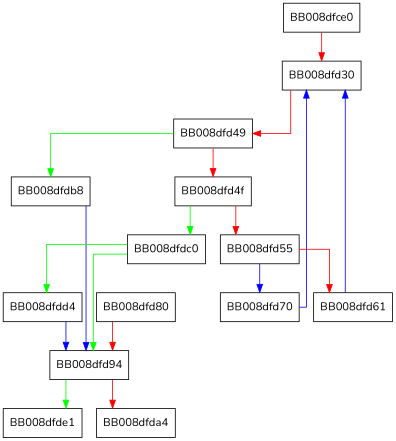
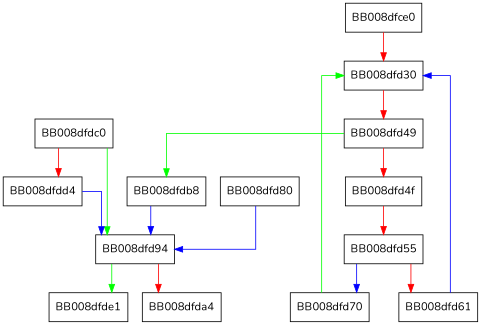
  digraph {
    fontname=Nunito
    splines=ortho
    node [fontname=Nunito shape=box]
    edge [color=red fontname=Nunito]
    BB008dfce0
    BB008dfd30
    BB008dfd49
    BB008dfd80
    BB008dfd94
    BB008dfdb8
    BB008dfd4f
    BB008dfde1
    BB008dfda4
    BB008dfdc0
    BB008dfd55
    BB008dfdd4
    BB008dfd70
    BB008dfd61
    BB008dfce0 -> BB008dfd30
    BB008dfd30 -> BB008dfd49
    BB008dfd49 -> BB008dfdb8 [color=green]
    BB008dfd49 -> BB008dfd4f
-   BB008dfd80 -> BB008dfd94
+   BB008dfd80 -> BB008dfd94 [color=blue]
    BB008dfd94 -> BB008dfde1 [color=green]
    BB008dfd94 -> BB008dfda4
    BB008dfdb8 -> BB008dfd94 [color=blue]
-   BB008dfd4f -> BB008dfdc0 [color=green]
    BB008dfd4f -> BB008dfd55
    BB008dfdc0 -> BB008dfd94 [color=green]
-   BB008dfdc0 -> BB008dfdd4 [color=green]
+   BB008dfdc0 -> BB008dfdd4
    BB008dfd55 -> BB008dfd70 [color=blue]
    BB008dfd55 -> BB008dfd61
    BB008dfdd4 -> BB008dfd94 [color=blue]
-   BB008dfd70 -> BB008dfd30 [color=blue]
+   BB008dfd70 -> BB008dfd30 [color=green]
    BB008dfd61 -> BB008dfd30 [color=blue]
  }
